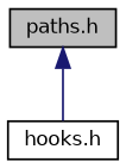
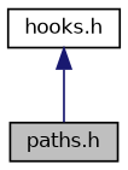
  digraph {
    node [color=black fontname=Helvetica fontsize=10 shape=record style=filled]
    n1 [fillcolor=grey75 fontcolor=black height=0.2 label="paths.h" width=0.4]
    n2 [fillcolor=white height=0.2 label="hooks.h" width=0.4]
-   n1 -> n2 [color=midnightblue dir=back fontname=Helvetica fontsize=10 labelfontname=Helvetica labelfontsize=10 style=solid]
+   n2 -> n1 [color=midnightblue dir=back fontname=Helvetica fontsize=10 labelfontname=Helvetica labelfontsize=10 style=solid]
  }
